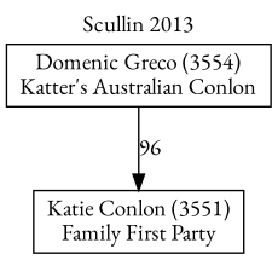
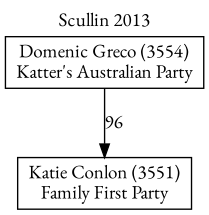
  digraph {
    label="Scullin 2013"
    labelloc=t
    mclimit=10
    fontname="EB Garamond"
    node [shape=box fontname="EB Garamond"]
    n1 [label="Katie Conlon (3551)\nFamily First Party"]
-   n2 [label="Domenic Greco (3554)\nKatter's Australian Conlon"]
+   n2 [label="Domenic Greco (3554)\nKatter's Australian Party"]
    n2 -> n1 [label=96 fontname="EB Garamond"]
  }
